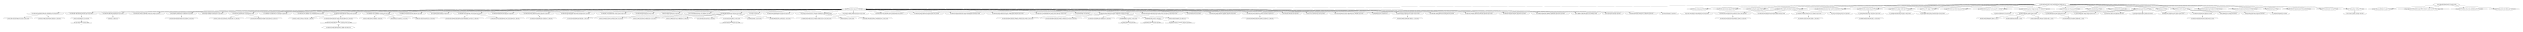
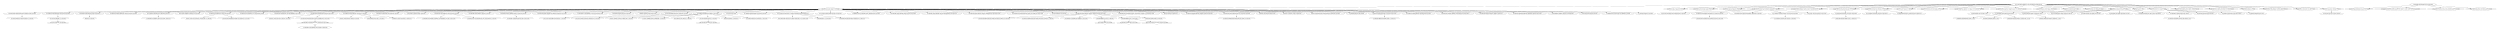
  digraph {
    fontname=Inter
    node [fontname=Inter]
    edge [fontname=Inter]
    "de.codescape.jira.plugins:scrum-poker:atlassian-plugin:23.03.0"
    "com.atlassian.jira:jira-api:jar:9.7.0:provided"
    "com.atlassian.sal:sal-api:jar:5.0.0:provided"
    "com.atlassian.upm:licensing-api:jar:6.0.6:provided"
    "com.atlassian.upm:upm-api:jar:6.0.6:provided"
    "com.atlassian.activeobjects:activeobjects-plugin:jar:4.0.3:provided"
    "com.atlassian.plugin:atlassian-spring-scanner-annotation:jar:3.0.1:provided"
    "org.springframework:spring-beans:jar:5.3.19:provided"
    "org.springframework:spring-context:jar:5.3.19:provided"
    "javax.ws.rs:jsr311-api:jar:1.1.1:provided"
    "org.apache.commons:commons-lang3:jar:3.9:provided"
    "org.codehaus.jackson:jackson-core-asl:jar:1.9.13-atlassian-6:provided"
    "org.codehaus.jackson:jackson-mapper-asl:jar:1.9.13-atlassian-6:provided"
    "javax.servlet:javax.servlet-api:jar:4.0.1:provided"
    "org.hamcrest:hamcrest:jar:2.2:test"
    "org.hamcrest:hamcrest-library:jar:2.2:test"
    "com.atlassian.jira:jira-tests:jar:9.7.0:test"
    "junit:junit:jar:4.13.1:test"
    "org.mockito:mockito-core:jar:3.1.0:test"
    "net.java.dev.activeobjects:activeobjects-test:jar:4.0.3:test"
    "com.atlassian.activeobjects:activeobjects-test:jar:4.0.3:test"
    "org.hsqldb:hsqldb:jar:2.5.0:test"
    "com.atlassian.profiling:atlassian-profiling-api:jar:4.8.1:test"
    "org.apache.lucene:lucene-core:jar:7.3.1:test"
    "com.sun.jersey:jersey-client:jar:1.19.4:test"
    "com.atlassian.annotations:atlassian-annotations:jar:4.0.0:provided"
    "com.atlassian.ofbiz:entityengine-share:jar:3.0.7:provided"
    "com.atlassian.ofbiz:entityengine:jar:3.0.7:provided"
    "com.atlassian.collectors:atlassian-collectors-util:jar:1.1:provided"
    "opensymphony:webwork:jar:1.4-atlassian-31:provided"
    "webwork:pell-multipart-request:jar:1.31.0:provided"
    "com.atlassian.core:atlassian-core:jar:8.0.0:provided"
    "com.atlassian.core:atlassian-core-user:jar:8.0.0:provided"
    "com.atlassian.core:atlassian-core-thumbnail:jar:8.0.0:provided"
    "com.atlassian.extras:atlassian-extras:jar:3.4.6:provided"
    "com.atlassian.velocity:atlassian-velocity:jar:1.3:provided"
    "osworkflow:osworkflow:jar:2.9.0-atlassian-1:provided"
    "opensymphony:propertyset:jar:1.5:provided"
    "com.atlassian.cache:atlassian-cache-api:jar:6.0.1:provided"
    "com.atlassian.beehive:beehive-api:jar:5.0.1:provided"
    "com.atlassian.tenancy:atlassian-tenancy-api:jar:4.0.0:provided"
    "com.atlassian.upgrade:upgrade-task-framework-api:jar:2.0.2:provided"
    "com.atlassian.crowd:embedded-crowd-api:jar:5.0.4:provided"
    "com.atlassian.fugue:fugue:jar:2.7.0:provided"
    "io.atlassian.fugue:fugue:jar:5.0.0:provided"
    "com.sun.mail:jakarta.mail:jar:1.6.5-atlassian-2:provided"
    "com.atlassian.mail:atlassian-mail:jar:5.1.3:provided"
    "oro:oro:jar:2.0.7:provided"
    "com.atlassian.applinks:applinks-api:jar:9.0.13:provided"
    "com.google.javascript:closure-compiler-unshaded:jar:v20181008:provided"
    "com.google.protobuf:protobuf-java:jar:3.21.9:provided"
    "com.atlassian.velocity.htmlsafe:velocity-htmlsafe:jar:4.0.1:provided"
    "com.atlassian.plugins:atlassian-plugins-api:jar:7.1.4:provided"
    "com.atlassian.plugins:atlassian-plugins-webfragment:jar:6.0.0:provided"
    "com.atlassian.plugins:atlassian-plugins-webfragment-api:jar:6.0.0:provided"
    "com.atlassian.ozymandias:atlassian-plugin-point-safety:jar:1.0.0:provided"
    "jfree:jfreechart:jar:1.0.13:provided"
    "com.atlassian.plugins:atlassian-plugins-webresource:jar:6.0.5:provided"
    "com.atlassian.plugins:atlassian-plugins-webresource-compiler-gcc:jar:6.0.5:provided"
    "jfree:jcommon:jar:1.0.8:provided"
    "com.atlassian.gadgets:atlassian-gadgets-api:jar:8.0.16:provided"
    "com.atlassian.johnson:atlassian-johnson-core:jar:4.0.0:provided"
    "joda-time:joda-time:jar:2.10.5:provided"
    "commons-io:commons-io:jar:2.8.0:provided"
    "commons-httpclient:commons-httpclient:jar:3.1-atlassian-2:provided"
    "org.slf4j:slf4j-api:jar:1.7.30:provided"
    "org.apache.logging.log4j:log4j-1.2-api:jar:2.17.2:provided"
    "com.atlassian.profiling:atlassian-profiling:jar:4.8.1:provided"
    "com.atlassian.scheduler:atlassian-scheduler-api:jar:4.0.0:provided"
    "com.atlassian.analytics:analytics-api:jar:8.2.5:provided"
    "com.atlassian.application:atlassian-application-api:jar:2.0.0:provided"
    "javax.validation:validation-api:jar:2.0.1.Final:provided"
    "javax.inject:javax.inject:jar:1:provided"
    "com.atlassian:lucene-extras:jar:7.3.1-atlassian-4:provided"
    "org.dom4j:dom4j:jar:2.1.3:provided"
    "net.java.dev.activeobjects:activeobjects:jar:4.0.3:provided"
    "com.atlassian.activeobjects:activeobjects-core:jar:4.0.3:provided"
    "com.atlassian.activeobjects:activeobjects-dbex:jar:4.0.3:provided"
    "org.codehaus.woodstox:woodstox-core-asl:jar:4.4.1:provided"
    "com.google.code.gson:gson:jar:1.7.2:provided"
    "org.springframework:spring-core:jar:5.3.19:provided"
    "org.springframework:spring-aop:jar:5.3.19:provided"
    "org.springframework:spring-expression:jar:5.3.19:provided"
    "org.hamcrest:hamcrest-core:jar:2.2:test"
    "org.junit.jupiter:junit-jupiter-api:jar:5.7.0:test"
    "org.junit.jupiter:junit-jupiter-engine:jar:5.7.0:test"
    "org.junit.vintage:junit-vintage-engine:jar:5.7.0:test"
    "org.mockito:mockito-junit-jupiter:jar:2.23.0:test"
    "org.junit.jupiter:junit-jupiter-params:jar:5.7.0:test"
    "mockobjects:mockobjects-jdk1.3-j2ee1.3:jar:0.07:test"
    "com.atlassian.inception:inception:jar:1.25:test"
    "net.bytebuddy:byte-buddy:jar:1.9.10:test"
    "net.bytebuddy:byte-buddy-agent:jar:1.9.10:test"
    "org.objenesis:objenesis:jar:2.6:test"
    "com.sun.jersey:jersey-core:jar:1.19.4:test"
-   "com.google.code.findbugs:jsr305:jar:3.0.2:provided"
    "org.checkerframework:checker-qual:jar:2.8.1:provided"
    "xerces:xercesImpl:jar:2.12.0:provided"
    "jta:jta:jar:1.0.1:provided"
    "com.atlassian.html:atlassian-html-encoder:jar:1.4:provided"
    "commons-collections:commons-collections:jar:3.2.2:provided"
    "com.atlassian.image:atlassian-image-consumer:jar:1.0.1:provided"
    "commons-codec:commons-codec:jar:1.11:provided"
    "com.atlassian.extras:atlassian-extras-key-manager:jar:3.4.6:provided"
    "commons-lang:commons-lang:jar:2.6:provided"
    "opensymphony:oscore:jar:2.2.7:provided"
    "org.apache.velocity:velocity:jar:1.6.4:provided"
    "com.atlassian.instrumentation:atlassian-instrumentation-core:jar:3.0.0:provided"
    "io.atlassian.util.concurrent:atlassian-util-concurrent:jar:4.0.1:provided"
    "com.atlassian.event:atlassian-event:jar:4.0.0:provided"
    "com.google.guava:guava:jar:31.0.1-jre:provided"
    "com.google.guava:failureaccess:jar:1.0.1:provided"
    "com.google.guava:listenablefuture:jar:9999.0-empty-to-avoid-conflict-with-guava:provided"
    "com.google.errorprone:error_prone_annotations:jar:2.7.1:provided"
    "com.google.j2objc:j2objc-annotations:jar:1.3:provided"
    "com.sun.activation:jakarta.activation:jar:1.2.1:provided"
    "commons-beanutils:commons-beanutils:jar:1.9.4:provided"
    "commons-digester:commons-digester:jar:1.8.1:provided"
    "commons-logging:commons-logging:jar:1.0.4:provided"
    "javax.mail:javax.mail-api:jar:1.5.6:provided"
    "com.sun.mail:javax.mail:jar:1.5.6:provided"
    "org.jsoup:jsoup:jar:1.14.2:provided"
    "com.atlassian:atlassian-localhost:jar:1.1.0:provided"
    "com.google.javascript:closure-compiler-externs:jar:v20181008:provided"
    "args4j:args4j:jar:2.0.26:provided"
    "com.google.jsinterop:jsinterop-annotations:jar:1.0.0:provided"
    "com.atlassian.plugins:atlassian-plugins-webresource-api:jar:6.0.5:provided"
    "com.atlassian.plugins:atlassian-plugins-webresource-spi:jar:6.0.5:provided"
    "com.atlassian.sourcemap:sourcemap:jar:2.0.0:provided"
    "org.jgrapht:jgrapht-core:jar:1.4.0:provided"
    "org.jgrapht:jgrapht-io:jar:1.4.0:provided"
    n132 [label="org.time:urlrewritefilter:jar:4.0.4:provided"]
    "com.atlassian.plugins:atlassian-plugins-servlet:jar:5.0.0:provided"
    "org.apache.logging.log4j:log4j-api:jar:2.17.2:provided"
    "com.atlassian.activeobjects:activeobjects-spi:jar:4.0.3:provided"
    "org.codehaus.woodstox:stax2-api:jar:3.1.4:provided"
    "org.springframework:spring-jcl:jar:5.3.19:provided"
    "org.apiguardian:apiguardian-api:jar:1.1.0:test"
    "org.opentest4j:opentest4j:jar:1.2.0:test"
    "org.junit.platform:junit-platform-commons:jar:1.7.0:test"
    "org.junit.platform:junit-platform-engine:jar:1.7.0:test"
    "com.atlassian.modzdetector:modz-detector:jar:0.2:test"
    "xml-apis:xml-apis:jar:1.4.01:provided"
    "com.atlassian.extras:atlassian-extras-common:jar:3.4.6:provided"
    "javax.activation:activation:jar:1.1:provided"
    "org.jheaps:jheaps:jar:0.11:provided"
    "org.antlr:antlr4-runtime:jar:4.7.2:provided"
    "org.apache.commons:commons-text:jar:1.6:provided"
    "com.atlassian.extras:atlassian-extras-api:jar:3.4.6:provided"
    "de.codescape.jira.plugins:scrum-poker:atlassian-plugin:23.03.0" -> "com.atlassian.jira:jira-api:jar:9.7.0:provided"
    "de.codescape.jira.plugins:scrum-poker:atlassian-plugin:23.03.0" -> "com.atlassian.sal:sal-api:jar:5.0.0:provided"
    "de.codescape.jira.plugins:scrum-poker:atlassian-plugin:23.03.0" -> "com.atlassian.upm:licensing-api:jar:6.0.6:provided"
    "de.codescape.jira.plugins:scrum-poker:atlassian-plugin:23.03.0" -> "com.atlassian.upm:upm-api:jar:6.0.6:provided"
    "de.codescape.jira.plugins:scrum-poker:atlassian-plugin:23.03.0" -> "com.atlassian.activeobjects:activeobjects-plugin:jar:4.0.3:provided"
    "de.codescape.jira.plugins:scrum-poker:atlassian-plugin:23.03.0" -> "com.atlassian.plugin:atlassian-spring-scanner-annotation:jar:3.0.1:provided"
    "de.codescape.jira.plugins:scrum-poker:atlassian-plugin:23.03.0" -> "org.springframework:spring-beans:jar:5.3.19:provided"
    "de.codescape.jira.plugins:scrum-poker:atlassian-plugin:23.03.0" -> "org.springframework:spring-context:jar:5.3.19:provided"
    "de.codescape.jira.plugins:scrum-poker:atlassian-plugin:23.03.0" -> "javax.ws.rs:jsr311-api:jar:1.1.1:provided"
    "de.codescape.jira.plugins:scrum-poker:atlassian-plugin:23.03.0" -> "org.apache.commons:commons-lang3:jar:3.9:provided"
    "de.codescape.jira.plugins:scrum-poker:atlassian-plugin:23.03.0" -> "org.codehaus.jackson:jackson-core-asl:jar:1.9.13-atlassian-6:provided"
    "de.codescape.jira.plugins:scrum-poker:atlassian-plugin:23.03.0" -> "org.codehaus.jackson:jackson-mapper-asl:jar:1.9.13-atlassian-6:provided"
    "de.codescape.jira.plugins:scrum-poker:atlassian-plugin:23.03.0" -> "javax.servlet:javax.servlet-api:jar:4.0.1:provided"
    "de.codescape.jira.plugins:scrum-poker:atlassian-plugin:23.03.0" -> "org.hamcrest:hamcrest:jar:2.2:test"
    "de.codescape.jira.plugins:scrum-poker:atlassian-plugin:23.03.0" -> "org.hamcrest:hamcrest-library:jar:2.2:test"
    "de.codescape.jira.plugins:scrum-poker:atlassian-plugin:23.03.0" -> "com.atlassian.jira:jira-tests:jar:9.7.0:test"
    "de.codescape.jira.plugins:scrum-poker:atlassian-plugin:23.03.0" -> "junit:junit:jar:4.13.1:test"
    "de.codescape.jira.plugins:scrum-poker:atlassian-plugin:23.03.0" -> "org.mockito:mockito-core:jar:3.1.0:test"
    "de.codescape.jira.plugins:scrum-poker:atlassian-plugin:23.03.0" -> "net.java.dev.activeobjects:activeobjects-test:jar:4.0.3:test"
    "de.codescape.jira.plugins:scrum-poker:atlassian-plugin:23.03.0" -> "com.atlassian.activeobjects:activeobjects-test:jar:4.0.3:test"
    "de.codescape.jira.plugins:scrum-poker:atlassian-plugin:23.03.0" -> "org.hsqldb:hsqldb:jar:2.5.0:test"
    "de.codescape.jira.plugins:scrum-poker:atlassian-plugin:23.03.0" -> "com.atlassian.profiling:atlassian-profiling-api:jar:4.8.1:test"
    "de.codescape.jira.plugins:scrum-poker:atlassian-plugin:23.03.0" -> "org.apache.lucene:lucene-core:jar:7.3.1:test"
    "de.codescape.jira.plugins:scrum-poker:atlassian-plugin:23.03.0" -> "com.sun.jersey:jersey-client:jar:1.19.4:test"
    "com.atlassian.jira:jira-api:jar:9.7.0:provided" -> "com.atlassian.annotations:atlassian-annotations:jar:4.0.0:provided"
    "com.atlassian.jira:jira-api:jar:9.7.0:provided" -> "com.atlassian.ofbiz:entityengine-share:jar:3.0.7:provided"
    "com.atlassian.jira:jira-api:jar:9.7.0:provided" -> "com.atlassian.ofbiz:entityengine:jar:3.0.7:provided"
    "com.atlassian.jira:jira-api:jar:9.7.0:provided" -> "com.atlassian.collectors:atlassian-collectors-util:jar:1.1:provided"
    "com.atlassian.jira:jira-api:jar:9.7.0:provided" -> "opensymphony:webwork:jar:1.4-atlassian-31:provided"
    "com.atlassian.jira:jira-api:jar:9.7.0:provided" -> "webwork:pell-multipart-request:jar:1.31.0:provided"
    "com.atlassian.jira:jira-api:jar:9.7.0:provided" -> "com.atlassian.core:atlassian-core:jar:8.0.0:provided"
    "com.atlassian.jira:jira-api:jar:9.7.0:provided" -> "com.atlassian.core:atlassian-core-user:jar:8.0.0:provided"
    "com.atlassian.jira:jira-api:jar:9.7.0:provided" -> "com.atlassian.core:atlassian-core-thumbnail:jar:8.0.0:provided"
    "com.atlassian.jira:jira-api:jar:9.7.0:provided" -> "com.atlassian.extras:atlassian-extras:jar:3.4.6:provided"
    "com.atlassian.jira:jira-api:jar:9.7.0:provided" -> "com.atlassian.velocity:atlassian-velocity:jar:1.3:provided"
    "com.atlassian.jira:jira-api:jar:9.7.0:provided" -> "osworkflow:osworkflow:jar:2.9.0-atlassian-1:provided"
    "com.atlassian.jira:jira-api:jar:9.7.0:provided" -> "opensymphony:propertyset:jar:1.5:provided"
    "com.atlassian.jira:jira-api:jar:9.7.0:provided" -> "com.atlassian.cache:atlassian-cache-api:jar:6.0.1:provided"
    "com.atlassian.jira:jira-api:jar:9.7.0:provided" -> "com.atlassian.beehive:beehive-api:jar:5.0.1:provided"
    "com.atlassian.jira:jira-api:jar:9.7.0:provided" -> "com.atlassian.tenancy:atlassian-tenancy-api:jar:4.0.0:provided"
    "com.atlassian.jira:jira-api:jar:9.7.0:provided" -> "com.atlassian.upgrade:upgrade-task-framework-api:jar:2.0.2:provided"
    "com.atlassian.jira:jira-api:jar:9.7.0:provided" -> "com.atlassian.crowd:embedded-crowd-api:jar:5.0.4:provided"
    "com.atlassian.jira:jira-api:jar:9.7.0:provided" -> "com.atlassian.fugue:fugue:jar:2.7.0:provided"
    "com.atlassian.jira:jira-api:jar:9.7.0:provided" -> "io.atlassian.fugue:fugue:jar:5.0.0:provided"
    "com.atlassian.jira:jira-api:jar:9.7.0:provided" -> "com.sun.mail:jakarta.mail:jar:1.6.5-atlassian-2:provided"
    "com.atlassian.jira:jira-api:jar:9.7.0:provided" -> "com.atlassian.mail:atlassian-mail:jar:5.1.3:provided"
    "com.atlassian.jira:jira-api:jar:9.7.0:provided" -> "oro:oro:jar:2.0.7:provided"
    "com.atlassian.jira:jira-api:jar:9.7.0:provided" -> "com.atlassian.applinks:applinks-api:jar:9.0.13:provided"
    "com.atlassian.jira:jira-api:jar:9.7.0:provided" -> "com.google.javascript:closure-compiler-unshaded:jar:v20181008:provided"
    "com.atlassian.jira:jira-api:jar:9.7.0:provided" -> "com.google.protobuf:protobuf-java:jar:3.21.9:provided"
    "com.atlassian.jira:jira-api:jar:9.7.0:provided" -> "com.atlassian.velocity.htmlsafe:velocity-htmlsafe:jar:4.0.1:provided"
    "com.atlassian.jira:jira-api:jar:9.7.0:provided" -> "com.atlassian.plugins:atlassian-plugins-api:jar:7.1.4:provided"
    "com.atlassian.jira:jira-api:jar:9.7.0:provided" -> "com.atlassian.plugins:atlassian-plugins-webfragment:jar:6.0.0:provided"
    "com.atlassian.jira:jira-api:jar:9.7.0:provided" -> "com.atlassian.plugins:atlassian-plugins-webfragment-api:jar:6.0.0:provided"
    "com.atlassian.jira:jira-api:jar:9.7.0:provided" -> "com.atlassian.ozymandias:atlassian-plugin-point-safety:jar:1.0.0:provided"
    "com.atlassian.jira:jira-api:jar:9.7.0:provided" -> "jfree:jfreechart:jar:1.0.13:provided"
    "com.atlassian.jira:jira-api:jar:9.7.0:provided" -> "com.atlassian.plugins:atlassian-plugins-webresource:jar:6.0.5:provided"
    "com.atlassian.jira:jira-api:jar:9.7.0:provided" -> "com.atlassian.plugins:atlassian-plugins-webresource-compiler-gcc:jar:6.0.5:provided"
    "com.atlassian.jira:jira-api:jar:9.7.0:provided" -> "jfree:jcommon:jar:1.0.8:provided"
    "com.atlassian.jira:jira-api:jar:9.7.0:provided" -> "com.atlassian.gadgets:atlassian-gadgets-api:jar:8.0.16:provided"
    "com.atlassian.jira:jira-api:jar:9.7.0:provided" -> "com.atlassian.johnson:atlassian-johnson-core:jar:4.0.0:provided"
    "com.atlassian.jira:jira-api:jar:9.7.0:provided" -> "joda-time:joda-time:jar:2.10.5:provided"
    "com.atlassian.jira:jira-api:jar:9.7.0:provided" -> "commons-io:commons-io:jar:2.8.0:provided"
    "com.atlassian.jira:jira-api:jar:9.7.0:provided" -> "commons-httpclient:commons-httpclient:jar:3.1-atlassian-2:provided"
    "com.atlassian.jira:jira-api:jar:9.7.0:provided" -> "org.slf4j:slf4j-api:jar:1.7.30:provided"
    "com.atlassian.jira:jira-api:jar:9.7.0:provided" -> "org.apache.logging.log4j:log4j-1.2-api:jar:2.17.2:provided"
    "com.atlassian.jira:jira-api:jar:9.7.0:provided" -> "com.atlassian.profiling:atlassian-profiling:jar:4.8.1:provided"
    "com.atlassian.jira:jira-api:jar:9.7.0:provided" -> "com.atlassian.scheduler:atlassian-scheduler-api:jar:4.0.0:provided"
    "com.atlassian.jira:jira-api:jar:9.7.0:provided" -> "com.atlassian.analytics:analytics-api:jar:8.2.5:provided"
    "com.atlassian.jira:jira-api:jar:9.7.0:provided" -> "com.atlassian.application:atlassian-application-api:jar:2.0.0:provided"
    "com.atlassian.jira:jira-api:jar:9.7.0:provided" -> "javax.validation:validation-api:jar:2.0.1.Final:provided"
    "com.atlassian.jira:jira-api:jar:9.7.0:provided" -> "javax.inject:javax.inject:jar:1:provided"
    "com.atlassian.jira:jira-api:jar:9.7.0:provided" -> "com.atlassian:lucene-extras:jar:7.3.1-atlassian-4:provided"
    "com.atlassian.jira:jira-api:jar:9.7.0:provided" -> "org.dom4j:dom4j:jar:2.1.3:provided"
    "com.atlassian.activeobjects:activeobjects-plugin:jar:4.0.3:provided" -> "net.java.dev.activeobjects:activeobjects:jar:4.0.3:provided"
    "com.atlassian.activeobjects:activeobjects-plugin:jar:4.0.3:provided" -> "com.atlassian.activeobjects:activeobjects-core:jar:4.0.3:provided"
    "com.atlassian.activeobjects:activeobjects-plugin:jar:4.0.3:provided" -> "com.atlassian.activeobjects:activeobjects-dbex:jar:4.0.3:provided"
    "com.atlassian.activeobjects:activeobjects-plugin:jar:4.0.3:provided" -> "org.codehaus.woodstox:woodstox-core-asl:jar:4.4.1:provided"
    "com.atlassian.activeobjects:activeobjects-plugin:jar:4.0.3:provided" -> "com.google.code.gson:gson:jar:1.7.2:provided"
    "org.springframework:spring-beans:jar:5.3.19:provided" -> "org.springframework:spring-core:jar:5.3.19:provided"
    "org.springframework:spring-context:jar:5.3.19:provided" -> "org.springframework:spring-aop:jar:5.3.19:provided"
    "org.springframework:spring-context:jar:5.3.19:provided" -> "org.springframework:spring-expression:jar:5.3.19:provided"
    "org.hamcrest:hamcrest-library:jar:2.2:test" -> "org.hamcrest:hamcrest-core:jar:2.2:test"
    "com.atlassian.jira:jira-tests:jar:9.7.0:test" -> "org.junit.jupiter:junit-jupiter-api:jar:5.7.0:test"
    "com.atlassian.jira:jira-tests:jar:9.7.0:test" -> "org.junit.jupiter:junit-jupiter-engine:jar:5.7.0:test"
    "com.atlassian.jira:jira-tests:jar:9.7.0:test" -> "org.junit.vintage:junit-vintage-engine:jar:5.7.0:test"
    "com.atlassian.jira:jira-tests:jar:9.7.0:test" -> "org.mockito:mockito-junit-jupiter:jar:2.23.0:test"
    "com.atlassian.jira:jira-tests:jar:9.7.0:test" -> "org.junit.jupiter:junit-jupiter-params:jar:5.7.0:test"
    "com.atlassian.jira:jira-tests:jar:9.7.0:test" -> "mockobjects:mockobjects-jdk1.3-j2ee1.3:jar:0.07:test"
    "com.atlassian.jira:jira-tests:jar:9.7.0:test" -> "com.atlassian.inception:inception:jar:1.25:test"
    "org.mockito:mockito-core:jar:3.1.0:test" -> "net.bytebuddy:byte-buddy:jar:1.9.10:test"
    "org.mockito:mockito-core:jar:3.1.0:test" -> "net.bytebuddy:byte-buddy-agent:jar:1.9.10:test"
    "org.mockito:mockito-core:jar:3.1.0:test" -> "org.objenesis:objenesis:jar:2.6:test"
    "com.sun.jersey:jersey-client:jar:1.19.4:test" -> "com.sun.jersey:jersey-core:jar:1.19.4:test"
-   "com.atlassian.annotations:atlassian-annotations:jar:4.0.0:provided" -> "com.google.code.findbugs:jsr305:jar:3.0.2:provided"
    "com.atlassian.annotations:atlassian-annotations:jar:4.0.0:provided" -> "org.checkerframework:checker-qual:jar:2.8.1:provided"
    "com.atlassian.ofbiz:entityengine-share:jar:3.0.7:provided" -> "xerces:xercesImpl:jar:2.12.0:provided"
    "com.atlassian.ofbiz:entityengine:jar:3.0.7:provided" -> "jta:jta:jar:1.0.1:provided"
    "opensymphony:webwork:jar:1.4-atlassian-31:provided" -> "com.atlassian.html:atlassian-html-encoder:jar:1.4:provided"
    "com.atlassian.core:atlassian-core:jar:8.0.0:provided" -> "commons-collections:commons-collections:jar:3.2.2:provided"
    "com.atlassian.core:atlassian-core:jar:8.0.0:provided" -> "com.atlassian.image:atlassian-image-consumer:jar:1.0.1:provided"
    "com.atlassian.extras:atlassian-extras:jar:3.4.6:provided" -> "commons-codec:commons-codec:jar:1.11:provided"
    "com.atlassian.extras:atlassian-extras:jar:3.4.6:provided" -> "com.atlassian.extras:atlassian-extras-key-manager:jar:3.4.6:provided"
    "com.atlassian.velocity:atlassian-velocity:jar:1.3:provided" -> "commons-lang:commons-lang:jar:2.6:provided"
    "com.atlassian.velocity:atlassian-velocity:jar:1.3:provided" -> "opensymphony:oscore:jar:2.2.7:provided"
    "com.atlassian.velocity:atlassian-velocity:jar:1.3:provided" -> "org.apache.velocity:velocity:jar:1.6.4:provided"
    "com.atlassian.cache:atlassian-cache-api:jar:6.0.1:provided" -> "com.atlassian.instrumentation:atlassian-instrumentation-core:jar:3.0.0:provided"
    "com.atlassian.cache:atlassian-cache-api:jar:6.0.1:provided" -> "io.atlassian.util.concurrent:atlassian-util-concurrent:jar:4.0.1:provided"
    "com.atlassian.tenancy:atlassian-tenancy-api:jar:4.0.0:provided" -> "com.atlassian.event:atlassian-event:jar:4.0.0:provided"
    "com.sun.mail:jakarta.mail:jar:1.6.5-atlassian-2:provided" -> "com.sun.activation:jakarta.activation:jar:1.2.1:provided"
    "com.atlassian.mail:atlassian-mail:jar:5.1.3:provided" -> "commons-beanutils:commons-beanutils:jar:1.9.4:provided"
    "com.atlassian.mail:atlassian-mail:jar:5.1.3:provided" -> "commons-digester:commons-digester:jar:1.8.1:provided"
    "com.atlassian.mail:atlassian-mail:jar:5.1.3:provided" -> "commons-logging:commons-logging:jar:1.0.4:provided"
    "com.atlassian.mail:atlassian-mail:jar:5.1.3:provided" -> "javax.mail:javax.mail-api:jar:1.5.6:provided"
    "com.atlassian.mail:atlassian-mail:jar:5.1.3:provided" -> "com.sun.mail:javax.mail:jar:1.5.6:provided"
    "com.atlassian.mail:atlassian-mail:jar:5.1.3:provided" -> "org.jsoup:jsoup:jar:1.14.2:provided"
    "com.atlassian.mail:atlassian-mail:jar:5.1.3:provided" -> "com.atlassian:atlassian-localhost:jar:1.1.0:provided"
    "com.google.javascript:closure-compiler-unshaded:jar:v20181008:provided" -> "com.google.javascript:closure-compiler-externs:jar:v20181008:provided"
    "com.google.javascript:closure-compiler-unshaded:jar:v20181008:provided" -> "args4j:args4j:jar:2.0.26:provided"
    "com.google.javascript:closure-compiler-unshaded:jar:v20181008:provided" -> "com.google.jsinterop:jsinterop-annotations:jar:1.0.0:provided"
    "com.atlassian.plugins:atlassian-plugins-webresource:jar:6.0.5:provided" -> "com.atlassian.plugins:atlassian-plugins-webresource-api:jar:6.0.5:provided"
    "com.atlassian.plugins:atlassian-plugins-webresource:jar:6.0.5:provided" -> "com.atlassian.plugins:atlassian-plugins-webresource-spi:jar:6.0.5:provided"
    "com.atlassian.plugins:atlassian-plugins-webresource:jar:6.0.5:provided" -> "com.atlassian.sourcemap:sourcemap:jar:2.0.0:provided"
    "com.atlassian.plugins:atlassian-plugins-webresource:jar:6.0.5:provided" -> "org.jgrapht:jgrapht-core:jar:1.4.0:provided"
    "com.atlassian.plugins:atlassian-plugins-webresource:jar:6.0.5:provided" -> "org.jgrapht:jgrapht-io:jar:1.4.0:provided"
    "com.atlassian.plugins:atlassian-plugins-webresource:jar:6.0.5:provided" -> n132
    "com.atlassian.johnson:atlassian-johnson-core:jar:4.0.0:provided" -> "com.atlassian.plugins:atlassian-plugins-servlet:jar:5.0.0:provided"
    "org.apache.logging.log4j:log4j-1.2-api:jar:2.17.2:provided" -> "org.apache.logging.log4j:log4j-api:jar:2.17.2:provided"
    "com.atlassian.activeobjects:activeobjects-core:jar:4.0.3:provided" -> "com.atlassian.activeobjects:activeobjects-spi:jar:4.0.3:provided"
    "org.codehaus.woodstox:woodstox-core-asl:jar:4.4.1:provided" -> "org.codehaus.woodstox:stax2-api:jar:3.1.4:provided"
    "org.springframework:spring-core:jar:5.3.19:provided" -> "org.springframework:spring-jcl:jar:5.3.19:provided"
    "org.junit.jupiter:junit-jupiter-api:jar:5.7.0:test" -> "org.apiguardian:apiguardian-api:jar:1.1.0:test"
    "org.junit.jupiter:junit-jupiter-api:jar:5.7.0:test" -> "org.opentest4j:opentest4j:jar:1.2.0:test"
    "org.junit.jupiter:junit-jupiter-api:jar:5.7.0:test" -> "org.junit.platform:junit-platform-commons:jar:1.7.0:test"
    "org.junit.jupiter:junit-jupiter-engine:jar:5.7.0:test" -> "org.junit.platform:junit-platform-engine:jar:1.7.0:test"
    "com.atlassian.inception:inception:jar:1.25:test" -> "com.atlassian.modzdetector:modz-detector:jar:0.2:test"
    "xerces:xercesImpl:jar:2.12.0:provided" -> "xml-apis:xml-apis:jar:1.4.01:provided"
    "com.atlassian.extras:atlassian-extras-key-manager:jar:3.4.6:provided" -> "com.atlassian.extras:atlassian-extras-common:jar:3.4.6:provided"
    "com.google.guava:guava:jar:31.0.1-jre:provided" -> "com.google.guava:failureaccess:jar:1.0.1:provided"
    "com.google.guava:guava:jar:31.0.1-jre:provided" -> "com.google.guava:listenablefuture:jar:9999.0-empty-to-avoid-conflict-with-guava:provided"
    "com.google.guava:guava:jar:31.0.1-jre:provided" -> "com.google.errorprone:error_prone_annotations:jar:2.7.1:provided"
    "com.google.guava:guava:jar:31.0.1-jre:provided" -> "com.google.j2objc:j2objc-annotations:jar:1.3:provided"
    "com.sun.mail:javax.mail:jar:1.5.6:provided" -> "javax.activation:activation:jar:1.1:provided"
    "org.jgrapht:jgrapht-core:jar:1.4.0:provided" -> "org.jheaps:jheaps:jar:0.11:provided"
    "org.jgrapht:jgrapht-io:jar:1.4.0:provided" -> "org.antlr:antlr4-runtime:jar:4.7.2:provided"
    "org.jgrapht:jgrapht-io:jar:1.4.0:provided" -> "org.apache.commons:commons-text:jar:1.6:provided"
    "com.atlassian.extras:atlassian-extras-common:jar:3.4.6:provided" -> "com.atlassian.extras:atlassian-extras-api:jar:3.4.6:provided"
  }
